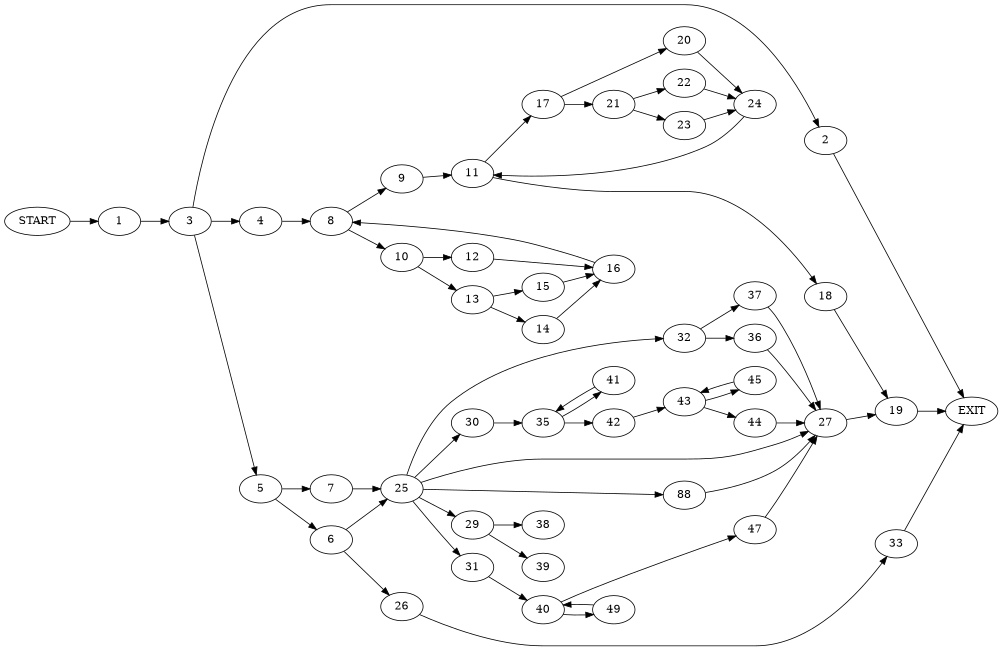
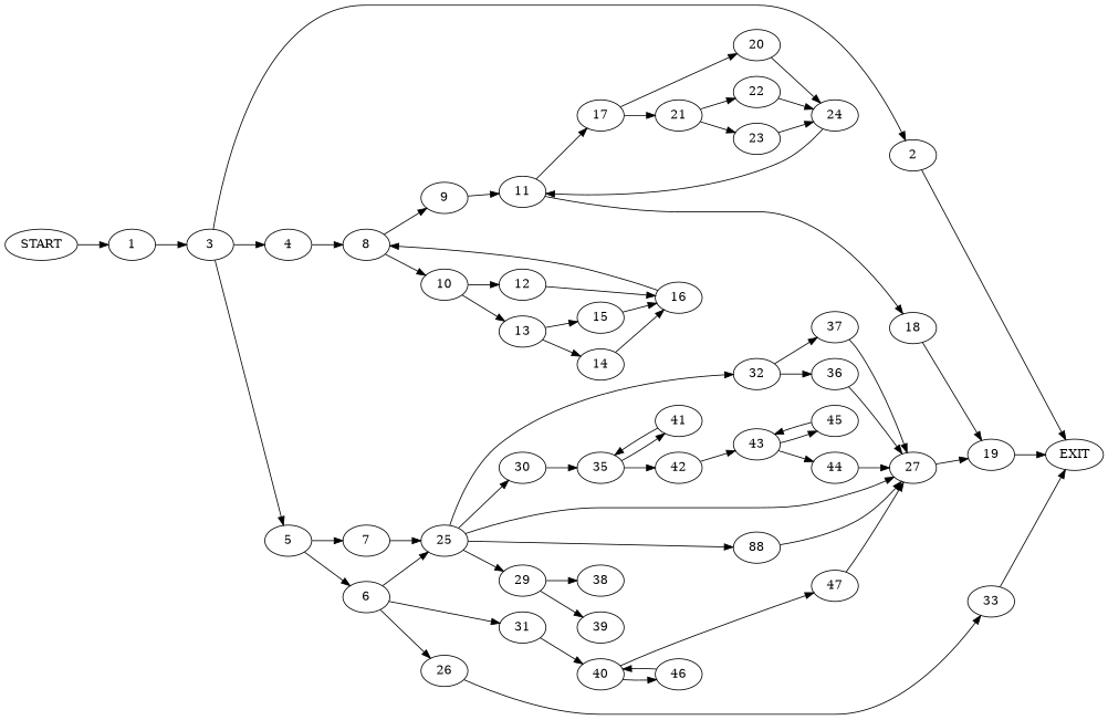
  digraph {
    rankdir=LR
    n1 [label=START]
    1
    3
    n4 [label=EXIT]
    2
    4
    5
    8
    6
    7
    9
    10
    25
    26
    27
    n16 [label=88]
    29
    30
    31
    32
    33
    11
    12
    13
    17
    18
    16
    14
    15
    20
    21
    19
    24
    22
    23
    38
    39
    35
    40
    36
    37
    41
    42
-   46 [label=49]
+   46
    47
    43
    44
    45
    n1 -> 1
    1 -> 3
    3 -> 2
    3 -> 4
    3 -> 5
    2 -> n4
    4 -> 8
    5 -> 6
    5 -> 7
    8 -> 9
    8 -> 10
    6 -> 25
    6 -> 26
    7 -> 25
    9 -> 11
    10 -> 12
    10 -> 13
    25 -> 27
    25 -> n16
    25 -> 29
    25 -> 30
-   25 -> 31
+   6 -> 31
    25 -> 32
    26 -> 33
    27 -> 19
    n16 -> 27
    29 -> 38
    29 -> 39
    30 -> 35
    31 -> 40
    32 -> 36
    32 -> 37
    33 -> n4
    11 -> 17
    11 -> 18
    12 -> 16
    13 -> 14
    13 -> 15
    17 -> 20
    17 -> 21
    18 -> 19
    16 -> 8
    14 -> 16
    15 -> 16
    20 -> 24
    21 -> 22
    21 -> 23
    19 -> n4
    24 -> 11
    22 -> 24
    23 -> 24
    35 -> 41
    35 -> 42
    40 -> 46
    40 -> 47
    36 -> 27
    37 -> 27
    41 -> 35
    42 -> 43
    46 -> 40
    47 -> 27
    43 -> 44
    43 -> 45
    44 -> 27
    45 -> 43
  }
